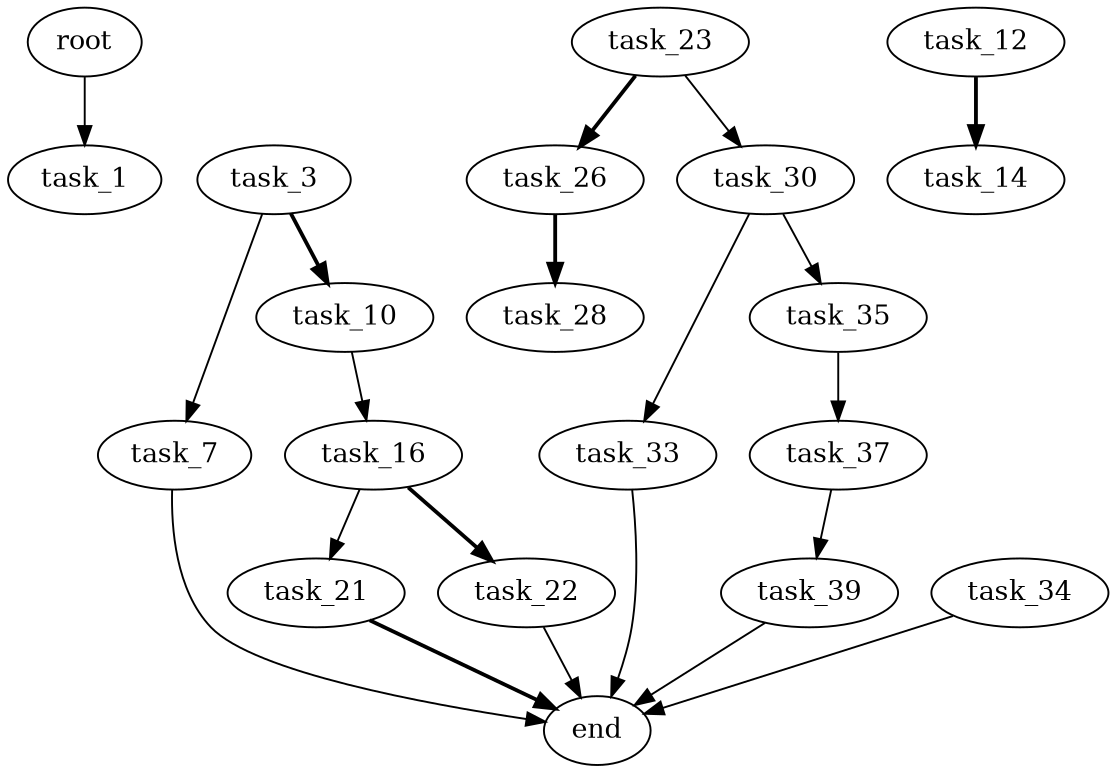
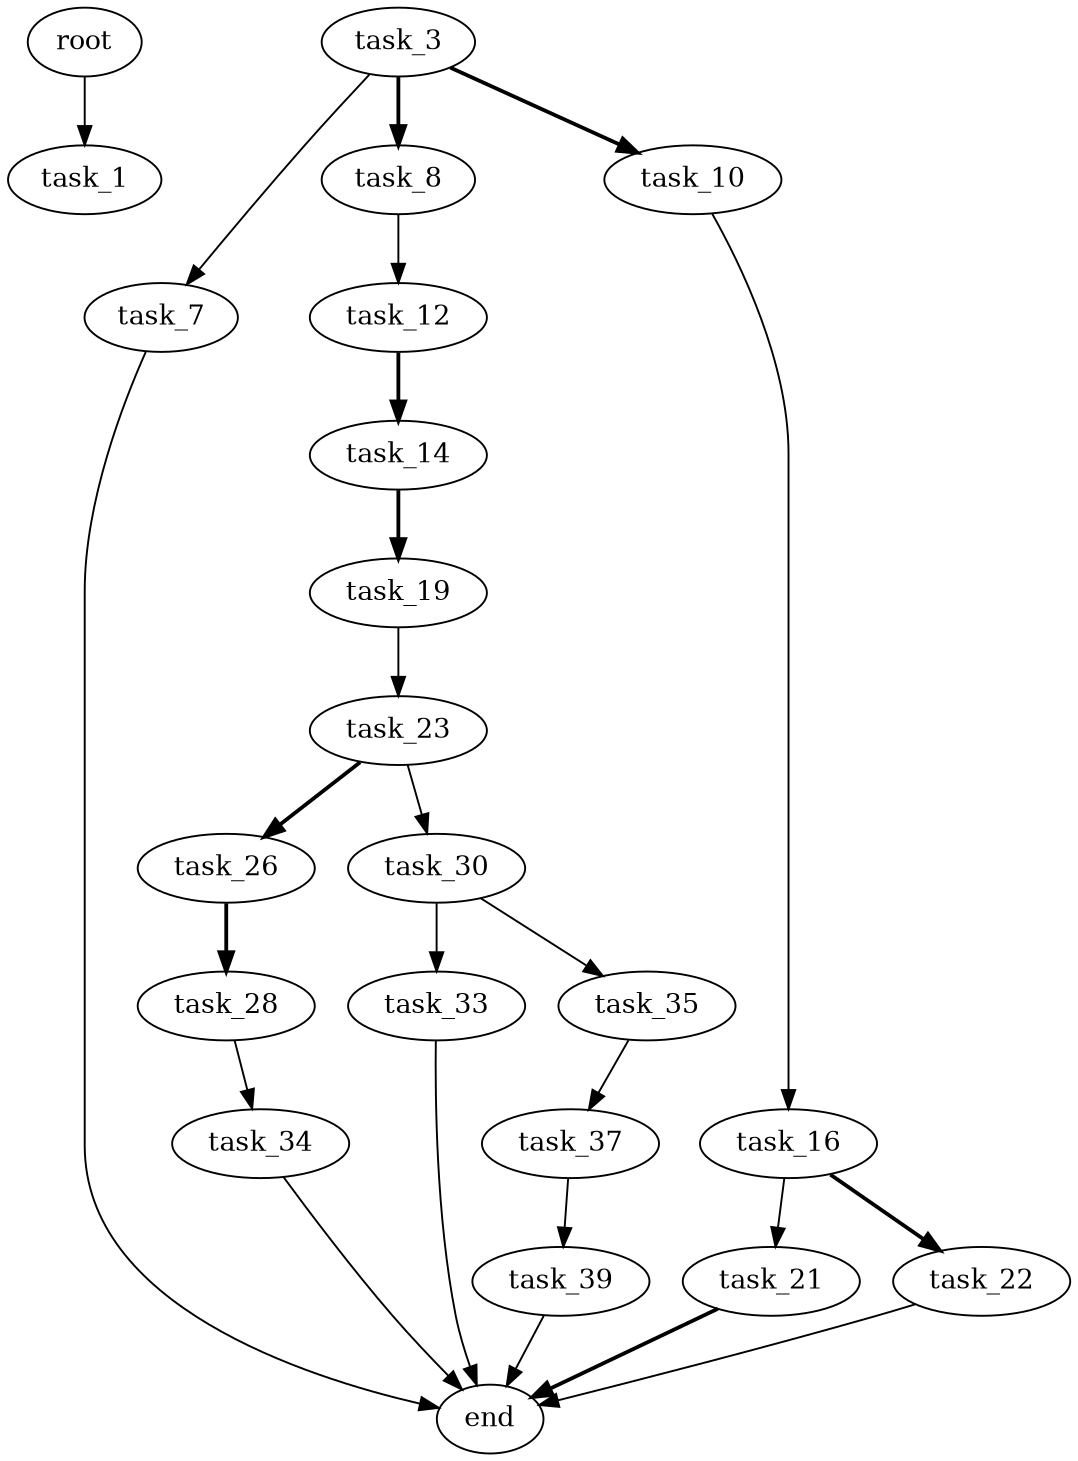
  digraph {
    edge [style=solid]
    root
    task_1
    task_3
    task_7
+   task_8
    task_10
    end
    task_12
    task_16
    task_14
    task_21
    task_22
+   task_19
    task_23
    task_26
    task_30
    task_28
    task_33
    task_35
    task_34
    task_37
    task_39
    root -> task_1
    task_3 -> task_7
+   task_3 -> task_8 [style=bold]
    task_3 -> task_10 [style=bold]
    task_7 -> end
+   task_8 -> task_12
    task_10 -> task_16
    task_12 -> task_14 [style=bold]
    task_16 -> task_21
    task_16 -> task_22 [style=bold]
+   task_14 -> task_19 [style=bold]
    task_21 -> end [style=bold]
    task_22 -> end
+   task_19 -> task_23
    task_23 -> task_26 [style=bold]
    task_23 -> task_30
    task_26 -> task_28 [style=bold]
    task_30 -> task_33
    task_30 -> task_35
+   task_28 -> task_34
    task_33 -> end
    task_35 -> task_37
    task_34 -> end
    task_37 -> task_39
    task_39 -> end
  }
